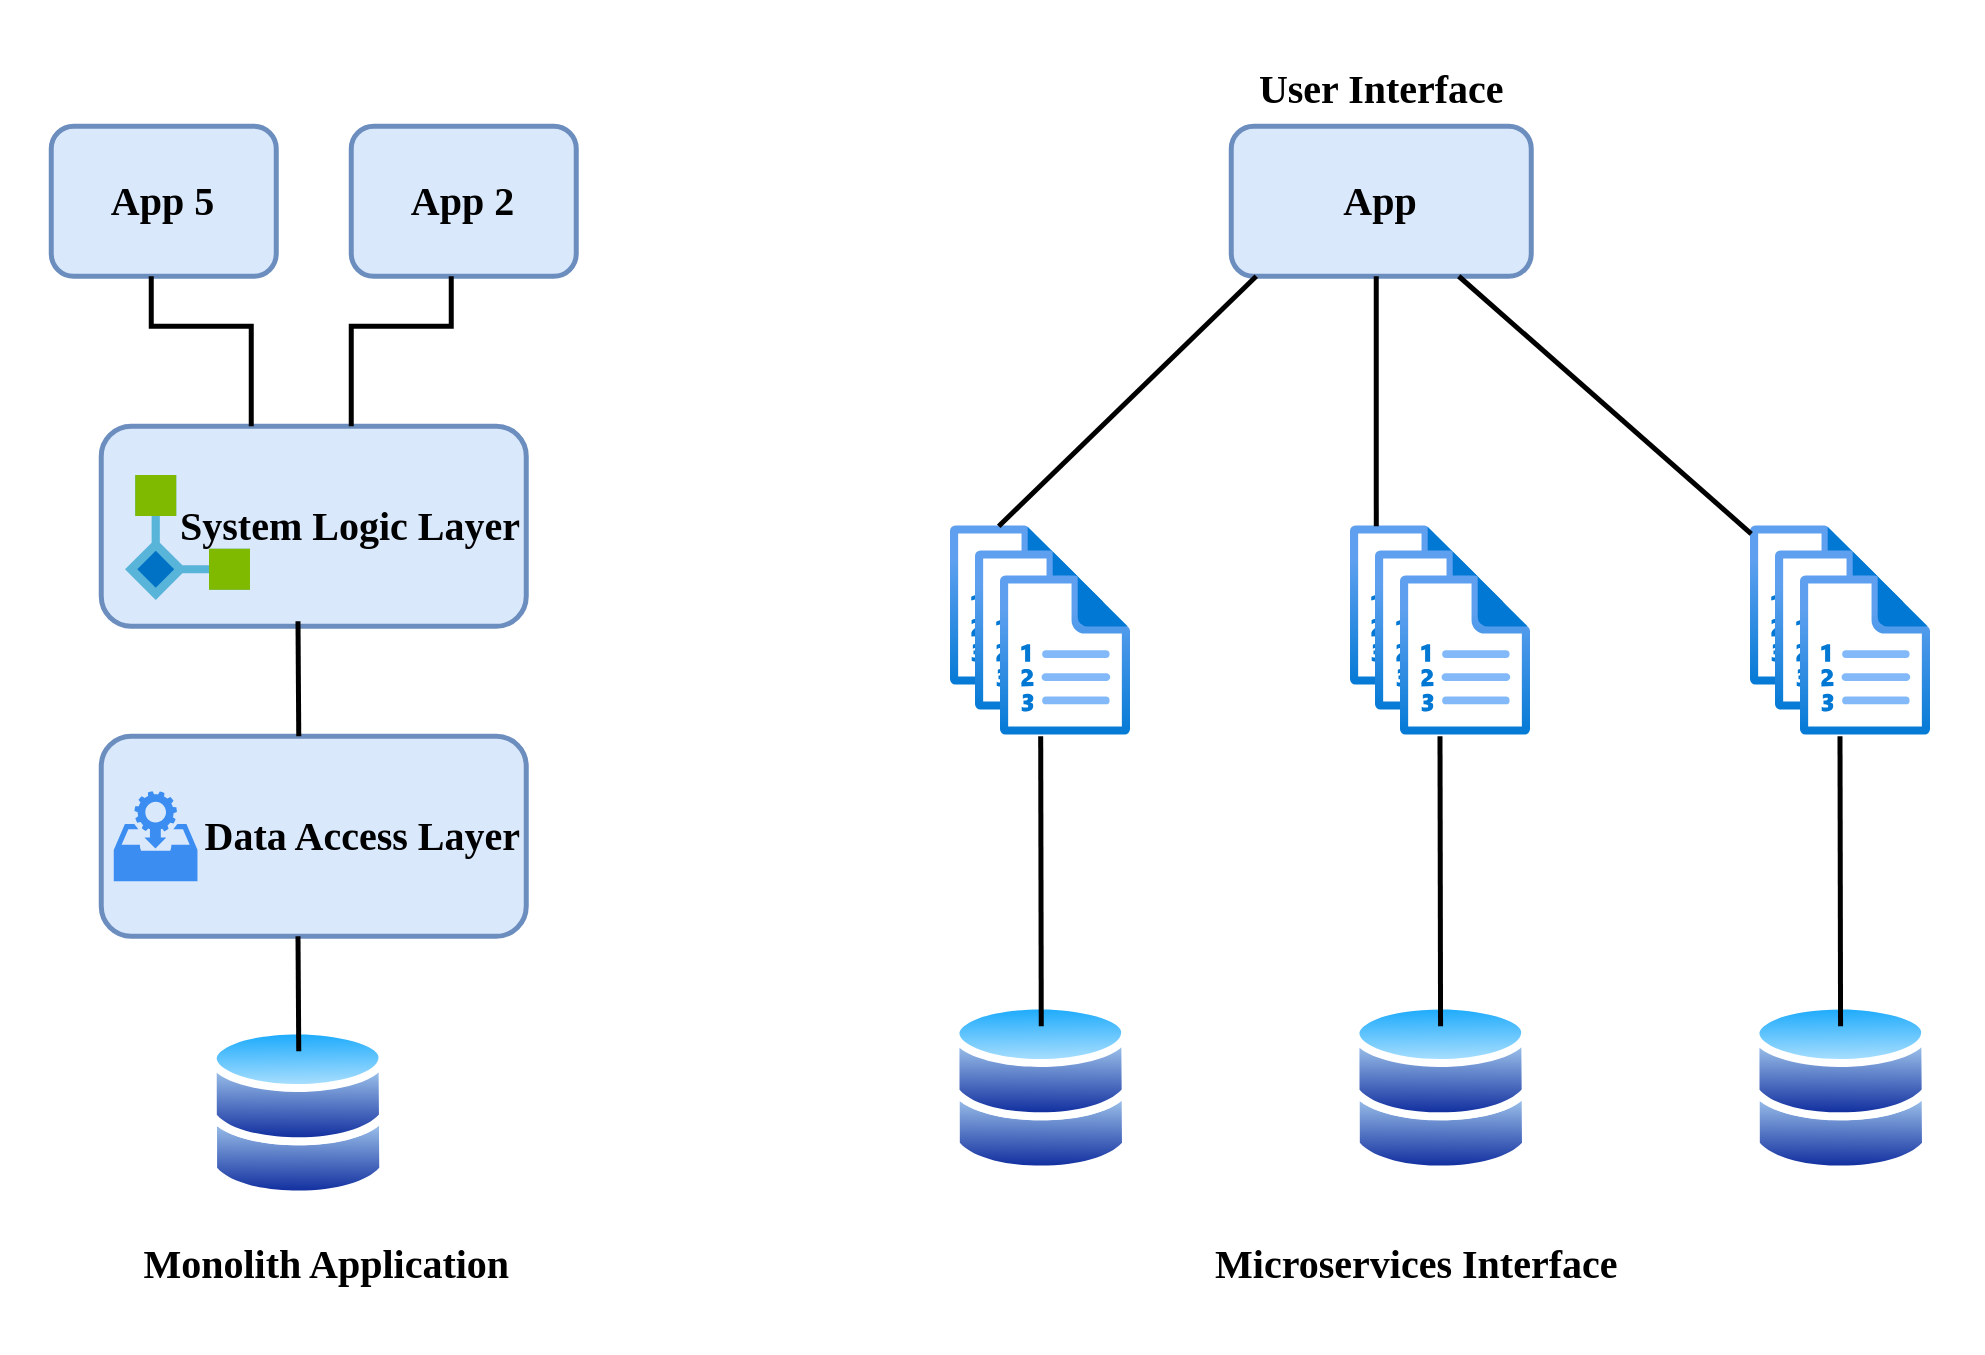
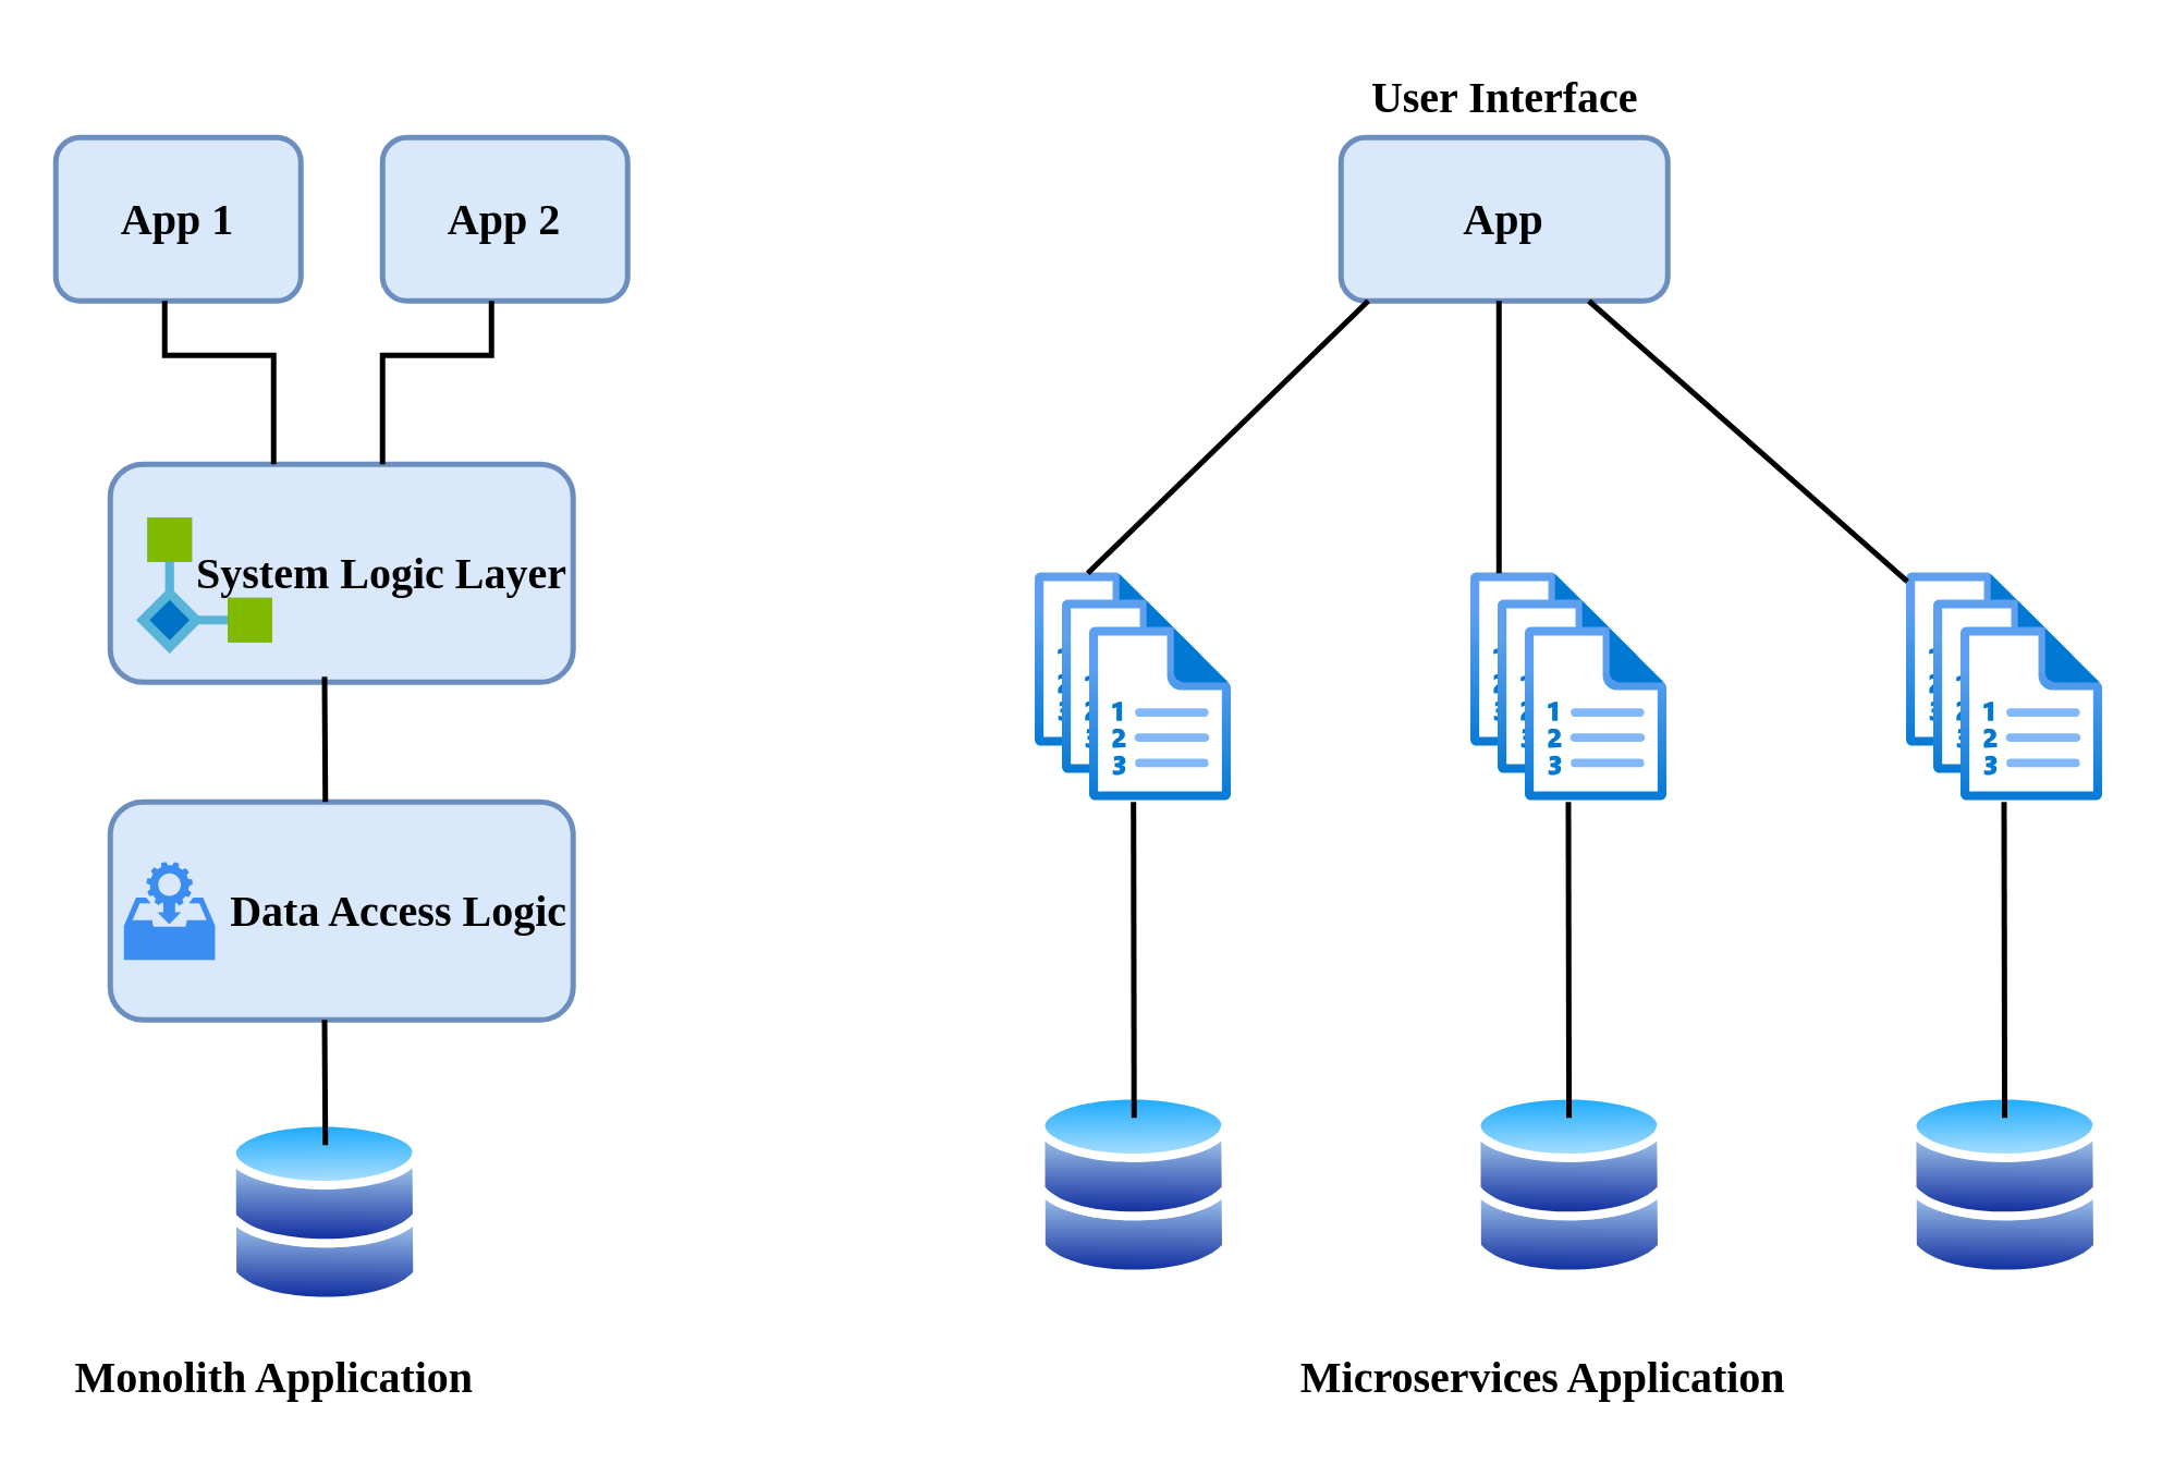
  <mxCell id="0" />
  <mxCell id="1" parent="0" />
  <mxCell id="2" value="" style="image;aspect=fixed;perimeter=ellipsePerimeter;html=1;align=center;shadow=0;dashed=0;spacingTop=3;image=img/lib/active_directory/databases.svg;fontSize=16;" parent="1" vertex="1"><mxGeometry x="380.57" y="400" width="71.43" height="70" as="geometry" /></mxCell>
  <mxCell id="3" value="" style="image;aspect=fixed;perimeter=ellipsePerimeter;html=1;align=center;shadow=0;dashed=0;spacingTop=3;image=img/lib/active_directory/databases.svg;fontSize=16;" parent="1" vertex="1"><mxGeometry x="540.57" y="400" width="71.43" height="70" as="geometry" /></mxCell>
  <mxCell id="4" value="" style="image;aspect=fixed;perimeter=ellipsePerimeter;html=1;align=center;shadow=0;dashed=0;spacingTop=3;image=img/lib/active_directory/databases.svg;fontSize=16;" parent="1" vertex="1"><mxGeometry x="700.57" y="400" width="71.43" height="70" as="geometry" /></mxCell>
  <mxCell id="5" value="" style="image;aspect=fixed;html=1;points=[];align=center;fontSize=16;image=img/lib/azure2/azure_stack/Plans.svg;" parent="1" vertex="1"><mxGeometry x="380" y="210" width="52" height="64" as="geometry" /></mxCell>
  <mxCell id="6" value="" style="image;aspect=fixed;html=1;points=[];align=center;fontSize=16;image=img/lib/azure2/azure_stack/Plans.svg;" parent="1" vertex="1"><mxGeometry x="390" y="220" width="52" height="64" as="geometry" /></mxCell>
  <mxCell id="7" value="" style="image;aspect=fixed;html=1;points=[];align=center;fontSize=16;image=img/lib/azure2/azure_stack/Plans.svg;" parent="1" vertex="1"><mxGeometry x="400" y="230" width="52" height="64" as="geometry" /></mxCell>
  <mxCell id="8" value="" style="image;aspect=fixed;html=1;points=[];align=center;fontSize=16;image=img/lib/azure2/azure_stack/Plans.svg;" parent="1" vertex="1"><mxGeometry x="540" y="210" width="52" height="64" as="geometry" /></mxCell>
  <mxCell id="9" value="" style="image;aspect=fixed;html=1;points=[];align=center;fontSize=16;image=img/lib/azure2/azure_stack/Plans.svg;" parent="1" vertex="1"><mxGeometry x="550" y="220" width="52" height="64" as="geometry" /></mxCell>
  <mxCell id="10" value="" style="image;aspect=fixed;html=1;points=[];align=center;fontSize=16;image=img/lib/azure2/azure_stack/Plans.svg;" parent="1" vertex="1"><mxGeometry x="560" y="230" width="52" height="64" as="geometry" /></mxCell>
  <mxCell id="11" value="" style="image;aspect=fixed;html=1;points=[];align=center;fontSize=16;image=img/lib/azure2/azure_stack/Plans.svg;" parent="1" vertex="1"><mxGeometry x="700" y="210" width="52" height="64" as="geometry" /></mxCell>
  <mxCell id="12" value="" style="image;aspect=fixed;html=1;points=[];align=center;fontSize=16;image=img/lib/azure2/azure_stack/Plans.svg;" parent="1" vertex="1"><mxGeometry x="710" y="220" width="52" height="64" as="geometry" /></mxCell>
  <mxCell id="13" value="" style="image;aspect=fixed;html=1;points=[];align=center;fontSize=16;image=img/lib/azure2/azure_stack/Plans.svg;" parent="1" vertex="1"><mxGeometry x="720" y="230" width="52" height="64" as="geometry" /></mxCell>
  <mxCell id="14" value="&lt;font style=&quot;font-size: 16px;&quot; face=&quot;Times New Roman&quot;&gt;&lt;b style=&quot;font-size: 16px;&quot;&gt;App&lt;/b&gt;&lt;/font&gt;" style="rounded=1;whiteSpace=wrap;html=1;strokeWidth=2;fillColor=#dae8fc;strokeColor=#6c8ebf;fontSize=16;" parent="1" vertex="1"><mxGeometry x="492" y="50" width="120" height="60" as="geometry" /></mxCell>
  <mxCell id="15" value="&lt;font style=&quot;font-size: 16px;&quot; face=&quot;Times New Roman&quot;&gt;&lt;b style=&quot;font-size: 16px;&quot;&gt;User Interface&lt;/b&gt;&lt;/font&gt;" style="text;html=1;align=center;verticalAlign=middle;resizable=0;points=[];autosize=1;strokeColor=none;fillColor=none;fontSize=16;" parent="1" vertex="1"><mxGeometry x="492" y="20" width="120" height="30" as="geometry" /></mxCell>
  <mxCell id="16" value="" style="endArrow=none;html=1;rounded=0;entryX=0.25;entryY=1;entryDx=0;entryDy=0;exitX=0.365;exitY=0;exitDx=0;exitDy=0;exitPerimeter=0;strokeWidth=2;fontSize=16;" parent="1" source="5" edge="1"><mxGeometry width="50" height="50" relative="1" as="geometry"><mxPoint x="350" y="210" as="sourcePoint" /><mxPoint x="502" y="110" as="targetPoint" /></mxGeometry></mxCell>
  <mxCell id="17" value="" style="endArrow=none;html=1;rounded=0;entryX=0.25;entryY=1;entryDx=0;entryDy=0;exitX=0.385;exitY=0;exitDx=0;exitDy=0;exitPerimeter=0;strokeWidth=2;fontSize=16;" parent="1" edge="1"><mxGeometry width="50" height="50" relative="1" as="geometry"><mxPoint x="550.02" y="210" as="sourcePoint" /><mxPoint x="550" y="110" as="targetPoint" /></mxGeometry></mxCell>
  <mxCell id="18" value="" style="endArrow=none;html=1;rounded=0;entryX=0.25;entryY=1;entryDx=0;entryDy=0;strokeWidth=2;exitX=0;exitY=0.047;exitDx=0;exitDy=0;exitPerimeter=0;fontSize=16;" parent="1" source="11" edge="1"><mxGeometry width="50" height="50" relative="1" as="geometry"><mxPoint x="710" y="220" as="sourcePoint" /><mxPoint x="583" y="110" as="targetPoint" /></mxGeometry></mxCell>
  <mxCell id="19" value="" style="endArrow=none;html=1;rounded=0;strokeWidth=2;fontSize=16;" parent="1" edge="1"><mxGeometry width="50" height="50" relative="1" as="geometry"><mxPoint x="416" y="410" as="sourcePoint" /><mxPoint x="415.78" y="294" as="targetPoint" /></mxGeometry></mxCell>
  <mxCell id="20" value="" style="endArrow=none;html=1;rounded=0;strokeWidth=2;fontSize=16;" parent="1" edge="1"><mxGeometry width="50" height="50" relative="1" as="geometry"><mxPoint x="575.72" y="410" as="sourcePoint" /><mxPoint x="575.5" y="294" as="targetPoint" /></mxGeometry></mxCell>
  <mxCell id="21" value="" style="endArrow=none;html=1;rounded=0;strokeWidth=2;fontSize=16;" parent="1" edge="1"><mxGeometry width="50" height="50" relative="1" as="geometry"><mxPoint x="735.72" y="410" as="sourcePoint" /><mxPoint x="735.5" y="294" as="targetPoint" /></mxGeometry></mxCell>
- <mxCell id="22" value="&lt;font style=&quot;font-size: 16px;&quot; face=&quot;Times New Roman&quot;&gt;&lt;b style=&quot;font-size: 16px;&quot;&gt;Microservices Interface&lt;/b&gt;&lt;/font&gt;" style="text;html=1;align=center;verticalAlign=middle;resizable=0;points=[];autosize=1;strokeColor=none;fillColor=none;fontSize=16;" parent="1" vertex="1"><mxGeometry x="466" y="490" width="200" height="30" as="geometry" /></mxCell>
- <mxCell id="23" value="&lt;font style=&quot;font-size: 16px;&quot; face=&quot;Times New Roman&quot;&gt;&lt;b style=&quot;font-size: 16px;&quot;&gt;App 5&lt;/b&gt;&lt;/font&gt;" style="rounded=1;whiteSpace=wrap;html=1;strokeWidth=2;fillColor=#dae8fc;strokeColor=#6c8ebf;fontSize=16;" parent="1" vertex="1"><mxGeometry x="20" y="50" width="90" height="60" as="geometry" /></mxCell>
+ <mxCell id="22" value="&lt;font style=&quot;font-size: 16px;&quot; face=&quot;Times New Roman&quot;&gt;&lt;b style=&quot;font-size: 16px;&quot;&gt;Microservices Application&lt;/b&gt;&lt;/font&gt;" style="text;html=1;align=center;verticalAlign=middle;resizable=0;points=[];autosize=1;strokeColor=none;fillColor=none;fontSize=16;" parent="1" vertex="1"><mxGeometry x="466" y="490" width="200" height="30" as="geometry" /></mxCell>
+ <mxCell id="23" value="&lt;font style=&quot;font-size: 16px;&quot; face=&quot;Times New Roman&quot;&gt;&lt;b style=&quot;font-size: 16px;&quot;&gt;App 1&lt;/b&gt;&lt;/font&gt;" style="rounded=1;whiteSpace=wrap;html=1;strokeWidth=2;fillColor=#dae8fc;strokeColor=#6c8ebf;fontSize=16;" parent="1" vertex="1"><mxGeometry x="20" y="50" width="90" height="60" as="geometry" /></mxCell>
  <mxCell id="24" value="&lt;font style=&quot;font-size: 16px;&quot; face=&quot;Times New Roman&quot;&gt;&lt;b style=&quot;font-size: 16px;&quot;&gt;App 2&lt;/b&gt;&lt;/font&gt;" style="rounded=1;whiteSpace=wrap;html=1;strokeWidth=2;fillColor=#dae8fc;strokeColor=#6c8ebf;fontSize=16;" parent="1" vertex="1"><mxGeometry x="140" y="50" width="90" height="60" as="geometry" /></mxCell>
  <mxCell id="25" value="&lt;font style=&quot;font-size: 16px;&quot; face=&quot;Times New Roman&quot;&gt;&lt;span style=&quot;font-size: 16px;&quot;&gt;&lt;b style=&quot;font-size: 16px;&quot;&gt;System Logic Layer&lt;/b&gt;&lt;/span&gt;&lt;/font&gt;" style="rounded=1;whiteSpace=wrap;html=1;strokeWidth=2;fillColor=#dae8fc;strokeColor=#6c8ebf;align=right;fontSize=16;" parent="1" vertex="1"><mxGeometry x="40" y="170" width="170" height="80" as="geometry" /></mxCell>
  <mxCell id="26" value="" style="image;sketch=0;aspect=fixed;html=1;points=[];align=center;fontSize=16;image=img/lib/mscae/Logic_Apps_Custom_Connector.svg;" parent="1" vertex="1"><mxGeometry x="50" y="190" width="50" height="50" as="geometry" /></mxCell>
- <mxCell id="27" value="&lt;font style=&quot;font-size: 16px;&quot; face=&quot;Times New Roman&quot;&gt;&lt;span style=&quot;font-size: 16px;&quot;&gt;&lt;b style=&quot;font-size: 16px;&quot;&gt;Data Access Layer&lt;/b&gt;&lt;/span&gt;&lt;/font&gt;" style="rounded=1;whiteSpace=wrap;html=1;strokeWidth=2;fillColor=#dae8fc;strokeColor=#6c8ebf;align=right;fontSize=16;" parent="1" vertex="1"><mxGeometry x="40" y="294" width="170" height="80" as="geometry" /></mxCell>
+ <mxCell id="27" value="&lt;font style=&quot;font-size: 16px;&quot; face=&quot;Times New Roman&quot;&gt;&lt;span style=&quot;font-size: 16px;&quot;&gt;&lt;b style=&quot;font-size: 16px;&quot;&gt;Data Access Logic&lt;/b&gt;&lt;/span&gt;&lt;/font&gt;" style="rounded=1;whiteSpace=wrap;html=1;strokeWidth=2;fillColor=#dae8fc;strokeColor=#6c8ebf;align=right;fontSize=16;" parent="1" vertex="1"><mxGeometry x="40" y="294" width="170" height="80" as="geometry" /></mxCell>
  <mxCell id="28" value="" style="sketch=0;html=1;aspect=fixed;strokeColor=none;shadow=0;fillColor=#3B8DF1;verticalAlign=top;labelPosition=center;verticalLabelPosition=bottom;shape=mxgraph.gcp2.data_access;fontSize=16;" parent="1" vertex="1"><mxGeometry x="45" y="316" width="33.48" height="36" as="geometry" /></mxCell>
  <mxCell id="29" value="" style="image;aspect=fixed;perimeter=ellipsePerimeter;html=1;align=center;shadow=0;dashed=0;spacingTop=3;image=img/lib/active_directory/databases.svg;fontSize=16;" parent="1" vertex="1"><mxGeometry x="83.48" y="410" width="71.43" height="70" as="geometry" /></mxCell>
  <mxCell id="30" value="" style="endArrow=none;html=1;rounded=0;strokeWidth=2;fontSize=16;" parent="1" edge="1"><mxGeometry width="50" height="50" relative="1" as="geometry"><mxPoint x="100" y="170" as="sourcePoint" /><mxPoint x="60" y="110" as="targetPoint" /><Array as="points"><mxPoint x="100" y="130" /><mxPoint x="60" y="130" /></Array></mxGeometry></mxCell>
  <mxCell id="31" value="" style="endArrow=none;html=1;rounded=0;strokeWidth=2;fontSize=16;" parent="1" edge="1"><mxGeometry width="50" height="50" relative="1" as="geometry"><mxPoint x="140" y="170" as="sourcePoint" /><mxPoint x="180" y="110" as="targetPoint" /><Array as="points"><mxPoint x="140" y="130" /><mxPoint x="180" y="130" /></Array></mxGeometry></mxCell>
  <mxCell id="32" value="" style="endArrow=none;html=1;rounded=0;strokeWidth=2;fontSize=16;" parent="1" edge="1"><mxGeometry width="50" height="50" relative="1" as="geometry"><mxPoint x="119" y="420" as="sourcePoint" /><mxPoint x="118.7" y="374" as="targetPoint" /></mxGeometry></mxCell>
  <mxCell id="33" value="" style="endArrow=none;html=1;rounded=0;strokeWidth=2;fontSize=16;" parent="1" edge="1"><mxGeometry width="50" height="50" relative="1" as="geometry"><mxPoint x="119" y="294" as="sourcePoint" /><mxPoint x="118.7" y="248" as="targetPoint" /></mxGeometry></mxCell>
- <mxCell id="34" value="&lt;font style=&quot;font-size: 16px;&quot; face=&quot;Times New Roman&quot;&gt;&lt;b style=&quot;font-size: 16px;&quot;&gt;Monolith Application&lt;/b&gt;&lt;/font&gt;" style="text;html=1;align=center;verticalAlign=middle;resizable=0;points=[];autosize=1;strokeColor=none;fillColor=none;fontSize=16;" parent="1" vertex="1"><mxGeometry x="45" y="490" width="170" height="30" as="geometry" /></mxCell>
+ <mxCell id="34" value="&lt;font style=&quot;font-size: 16px;&quot; face=&quot;Times New Roman&quot;&gt;&lt;b style=&quot;font-size: 16px;&quot;&gt;Monolith Application&lt;/b&gt;&lt;/font&gt;" style="text;html=1;align=center;verticalAlign=middle;resizable=0;points=[];autosize=1;strokeColor=none;fillColor=none;fontSize=16;" parent="1" vertex="1"><mxGeometry x="15" y="490" width="170" height="30" as="geometry" /></mxCell>
